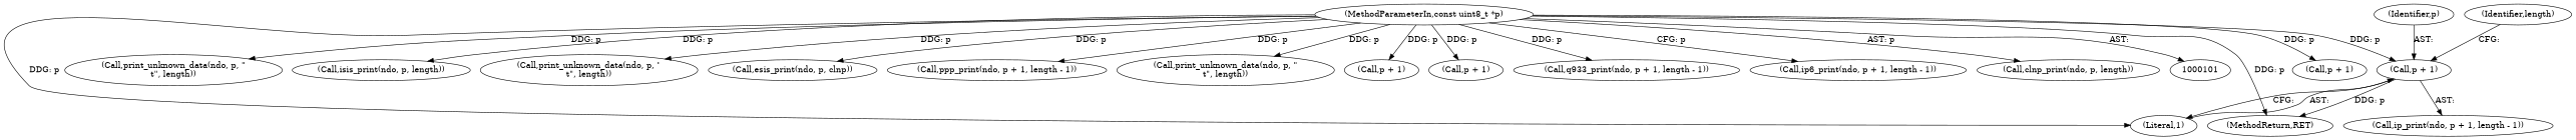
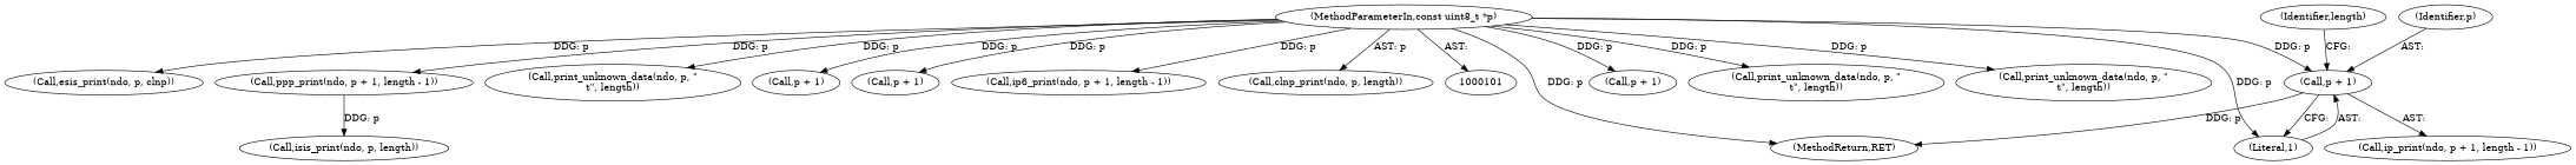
  digraph {
    n1 [label="(Call,p + 1)"]
    n2 [label="(MethodReturn,RET)"]
    n3 [label="(Call,ip_print(ndo, p + 1, length - 1))"]
    n4 [label="(Literal,1)"]
    n5 [label="(MethodParameterIn,const uint8_t *p)"]
    n6 [label="(Call,p + 1)"]
    n7 [label="(Call,print_unknown_data(ndo, p, \"\n\t\", length))"]
    n8 [label="(Call,isis_print(ndo, p, length))"]
    n9 [label="(Call,print_unknown_data(ndo, p, \"\n\t\", length))"]
    n10 [label="(Call,esis_print(ndo, p, clnp))"]
    n11 [label="(Call,ppp_print(ndo, p + 1, length - 1))"]
    n12 [label="(Call,print_unknown_data(ndo, p, \"\n\t\", length))"]
    n13 [label="(Call,p + 1)"]
    n14 [label="(Call,p + 1)"]
-   n15 [label="(Call,q933_print(ndo, p + 1, length - 1))"]
    n16 [label="(Call,ip6_print(ndo, p + 1, length - 1))"]
    n17 [label="(Call,clnp_print(ndo, p, length))"]
    1000101
    n19 [label="(Identifier,p)"]
    n20 [label="(Identifier,length)"]
    n1 -> n2 [label="DDG: p"]
    n1 -> n3 [label="AST: "]
    n1 -> n4 [label="CFG: "]
    n4 -> n1 [label="AST: "]
    n5 -> n1 [label="DDG: p"]
    n5 -> n2 [label="DDG: p"]
    n5 -> n4 [label="DDG: p"]
    n5 -> n6 [label="DDG: p"]
    n5 -> n7 [label="DDG: p"]
-   n5 -> n8 [label="DDG: p"]
+   n11 -> n8 [label="DDG: p"]
    n5 -> n9 [label="DDG: p"]
    n5 -> n10 [label="DDG: p"]
    n5 -> n11 [label="DDG: p"]
    n5 -> n12 [label="DDG: p"]
    n5 -> n13 [label="DDG: p"]
    n5 -> n14 [label="DDG: p"]
-   n5 -> n15 [label="DDG: p"]
-   n5 -> n16 [label="CFG: p"]
+   n5 -> n16 [label="DDG: p"]
    n5 -> n17 [label="AST: p"]
    n5 -> 1000101 [label="AST: "]
    n19 -> n1 [label="AST: "]
    n20 -> n1 [label="CFG: "]
  }
